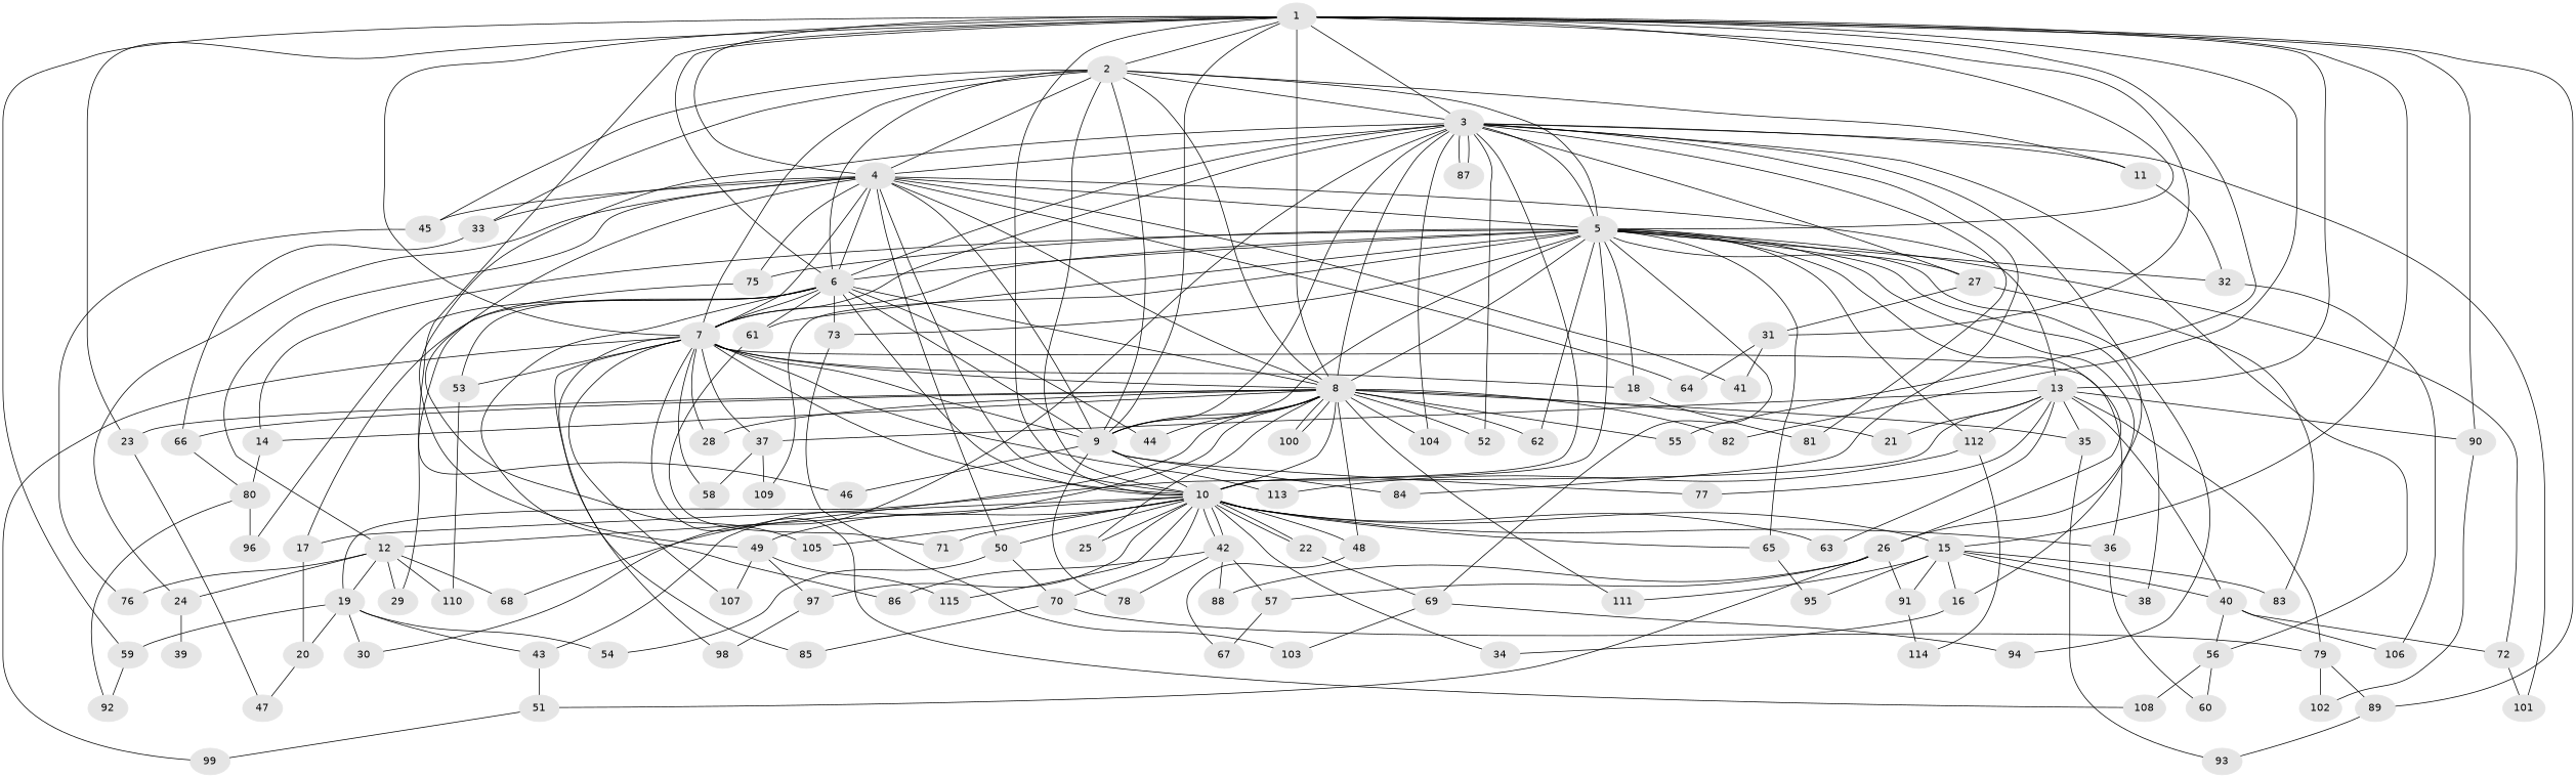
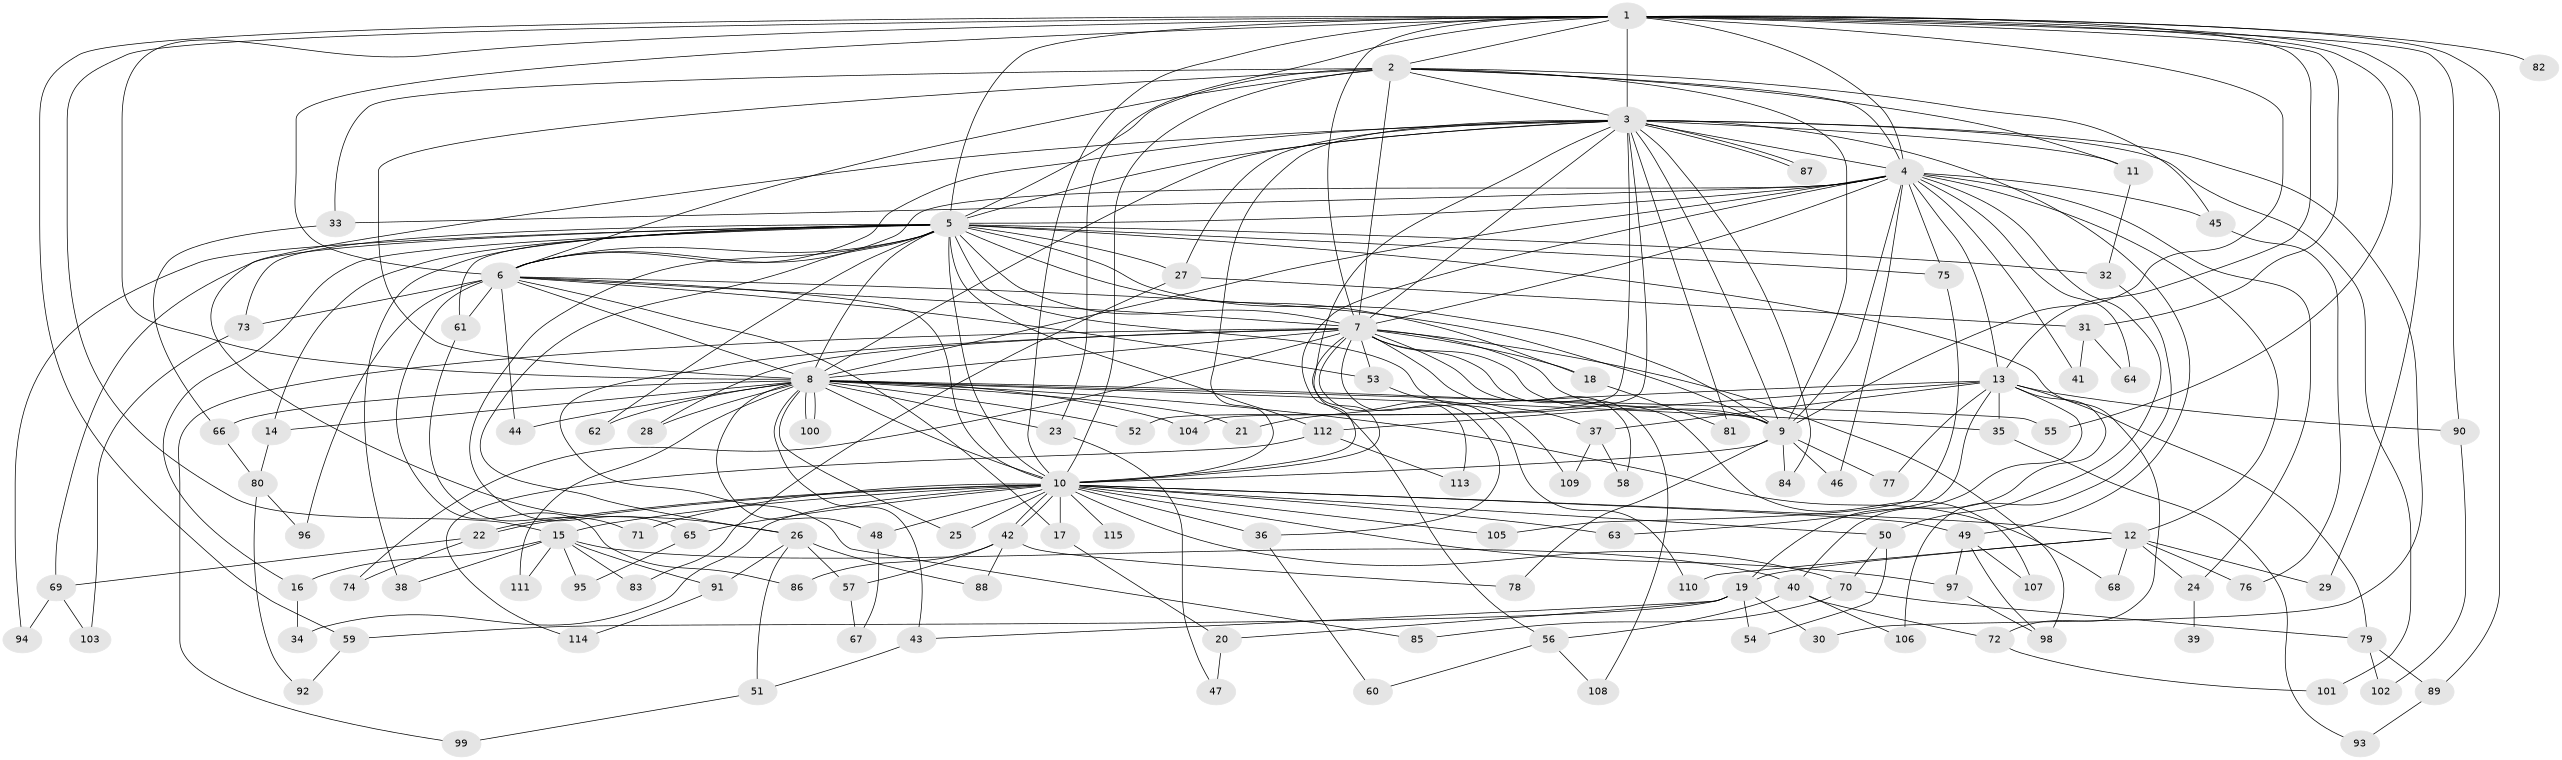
  graph {
    fontname="DejaVu Sans"
    node [color=gray90 fontname="DejaVu Sans" style=filled]
    edge [fontname="DejaVu Sans"]
    1
    2
    3
    4
    5
    6
    7
    8
    9
    10
    13
    15
    23
    29
    31
    55
    59
    82
    89
    90
    11
    33
    45
    26
    27
    30
    49
    52
    56
    81
    84
    87
    101
    104
    12
    24
    41
    46
    50
    64
    75
    14
    16
    18
    32
    38
    61
    62
    65
    69
    72
    73
    94
    109
    112
    17
    44
    53
    86
    96
    28
    36
    37
    58
+   74
    85
    98
    99
    107
    108
    113
    21
    25
    35
    43
    48
    66
    68
    100
    111
    77
    78
    22
    34
    42
    63
    70
    71
    97
    105
    115
    19
    40
    79
    83
    91
    95
    47
    92
    93
    102
    76
    51
    57
    88
    60
    110
    39
    54
    80
    106
    103
    114
    20
    67
    1 -- 2
    1 -- 3
    1 -- 4
    1 -- 5
    1 -- 6
    1 -- 7
    1 -- 8
    1 -- 9
    1 -- 10
    1 -- 13
    1 -- 15
    1 -- 23
    1 -- 29
    1 -- 31
    1 -- 55
    1 -- 59
    1 -- 82
    1 -- 89
    1 -- 90
    2 -- 3
    2 -- 4
    2 -- 5
    2 -- 6
    2 -- 7
    2 -- 8
    2 -- 9
    2 -- 10
    2 -- 11
    2 -- 33
    2 -- 45
    3 -- 4
    3 -- 5
    3 -- 6
    3 -- 7
    3 -- 8
    3 -- 9
    3 -- 10
    3 -- 11
    3 -- 26
    3 -- 27
    3 -- 30
    3 -- 49
    3 -- 52
    3 -- 56
    3 -- 81
    3 -- 84
    3 -- 87
    3 -- 87
    3 -- 101
    3 -- 104
    4 -- 5
    4 -- 6
    4 -- 7
    4 -- 8
    4 -- 9
    4 -- 10
    4 -- 13
    4 -- 33
    4 -- 45
    4 -- 12
    4 -- 24
    4 -- 41
    4 -- 46
    4 -- 50
    4 -- 64
    4 -- 75
    5 -- 6
    5 -- 7
    5 -- 8
    5 -- 9
    5 -- 10
    5 -- 26
    5 -- 27
    5 -- 75
    5 -- 14
    5 -- 16
    5 -- 18
    5 -- 32
    5 -- 38
    5 -- 61
    5 -- 62
    5 -- 65
    5 -- 69
    5 -- 72
    5 -- 73
    5 -- 94
    5 -- 109
    5 -- 112
    6 -- 7
    6 -- 8
    6 -- 9
    6 -- 10
    6 -- 61
    6 -- 73
    6 -- 17
    6 -- 44
    6 -- 53
    6 -- 86
    6 -- 96
    7 -- 8
    7 -- 9
    7 -- 10
    7 -- 18
    7 -- 53
    7 -- 28
    7 -- 36
    7 -- 37
    7 -- 58
+   7 -- 74
    7 -- 85
    7 -- 98
    7 -- 99
    7 -- 107
    7 -- 108
    7 -- 113
    8 -- 9
    8 -- 10
    8 -- 23
    8 -- 55
-   8 -- 82
    8 -- 52
    8 -- 104
    8 -- 14
    8 -- 62
    8 -- 44
    8 -- 28
    8 -- 21
    8 -- 25
    8 -- 35
    8 -- 43
    8 -- 48
    8 -- 66
    8 -- 68
    8 -- 100
    8 -- 100
    8 -- 111
    9 -- 10
    9 -- 84
    9 -- 46
    9 -- 77
    9 -- 78
    10 -- 15
    10 -- 49
    10 -- 12
    10 -- 50
    10 -- 65
    10 -- 17
    10 -- 36
    10 -- 25
    10 -- 48
    10 -- 22
    10 -- 22
    10 -- 34
    10 -- 42
    10 -- 42
    10 -- 63
    10 -- 70
    10 -- 71
    10 -- 97
    10 -- 105
    10 -- 115
    13 -- 90
    13 -- 112
    13 -- 37
    13 -- 21
    13 -- 35
    13 -- 77
    13 -- 63
    13 -- 19
    13 -- 40
    13 -- 79
    15 -- 16
    15 -- 38
    15 -- 111
    15 -- 40
    15 -- 83
    15 -- 91
    15 -- 95
    23 -- 47
    31 -- 41
    31 -- 64
    59 -- 92
    89 -- 93
    90 -- 102
    11 -- 32
    33 -- 66
    45 -- 76
    26 -- 91
    26 -- 51
    26 -- 57
    26 -- 88
    27 -- 31
    27 -- 83
    49 -- 107
    49 -- 97
-   49 -- 115
+   49 -- 98
    56 -- 108
    56 -- 60
    12 -- 29
    12 -- 24
    12 -- 68
    12 -- 19
    12 -- 76
    12 -- 110
    24 -- 39
    50 -- 70
    50 -- 54
    75 -- 105
    14 -- 80
    16 -- 34
    18 -- 81
    32 -- 106
    61 -- 71
    65 -- 95
    69 -- 94
    69 -- 103
    72 -- 101
    73 -- 103
    112 -- 113
    112 -- 114
    17 -- 20
    53 -- 110
    36 -- 60
    37 -- 109
    37 -- 58
    35 -- 93
    43 -- 51
    48 -- 67
    66 -- 80
    22 -- 69
+   22 -- 74
    42 -- 86
    42 -- 78
    42 -- 57
    42 -- 88
    70 -- 85
    70 -- 79
    97 -- 98
    19 -- 59
    19 -- 30
    19 -- 43
    19 -- 54
    19 -- 20
    40 -- 56
    40 -- 72
    40 -- 106
    79 -- 89
    79 -- 102
    91 -- 114
    51 -- 99
    57 -- 67
    80 -- 96
    80 -- 92
    20 -- 47
  }
